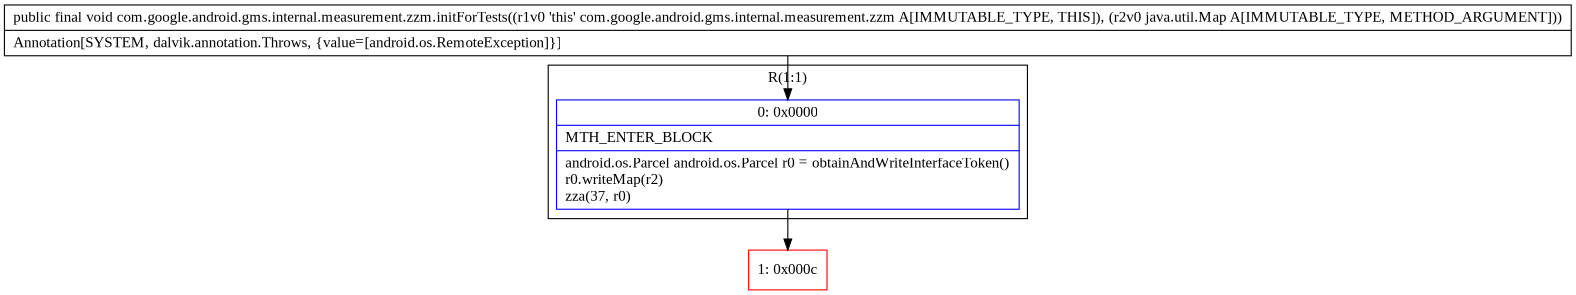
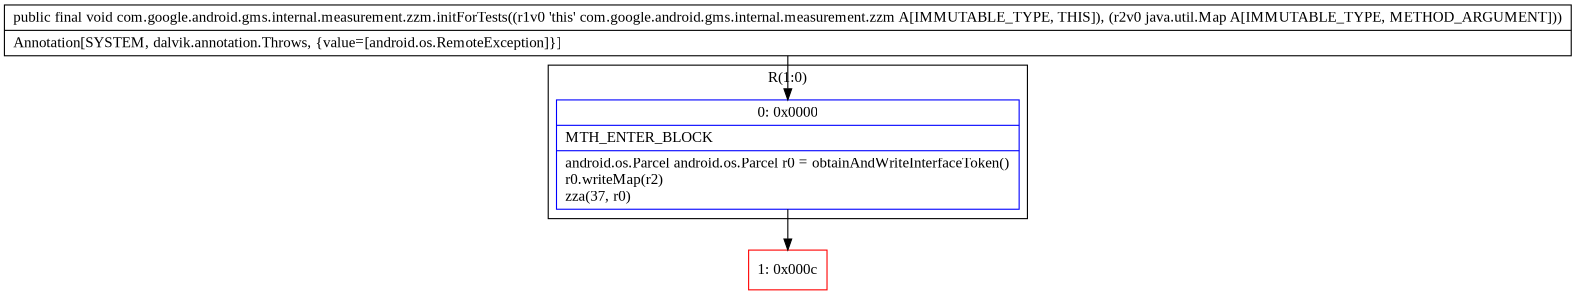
  digraph {
    fontname="Liberation Serif"
    node [shape=record fontname="Liberation Serif"]
    edge [fontname="Liberation Serif"]
    n1 [color=blue label="{0\:\ 0x0000|MTH_ENTER_BLOCK\l|android.os.Parcel android.os.Parcel r0 = obtainAndWriteInterfaceToken()\lr0.writeMap(r2)\lzza(37, r0)\l}"]
    n2 [color=red label="{1\:\ 0x000c}"]
    n3 [label="{public final void com.google.android.gms.internal.measurement.zzm.initForTests((r1v0 'this' com.google.android.gms.internal.measurement.zzm A[IMMUTABLE_TYPE, THIS]), (r2v0 java.util.Map A[IMMUTABLE_TYPE, METHOD_ARGUMENT]))  | Annotation[SYSTEM, dalvik.annotation.Throws, \{value=[android.os.RemoteException]\}]\l}"]
    subgraph cluster_1 {
-     label="R(1:1)"
+     label="R(1:0)"
      n1
    }
    n1 -> n2
    n3 -> n1
  }
